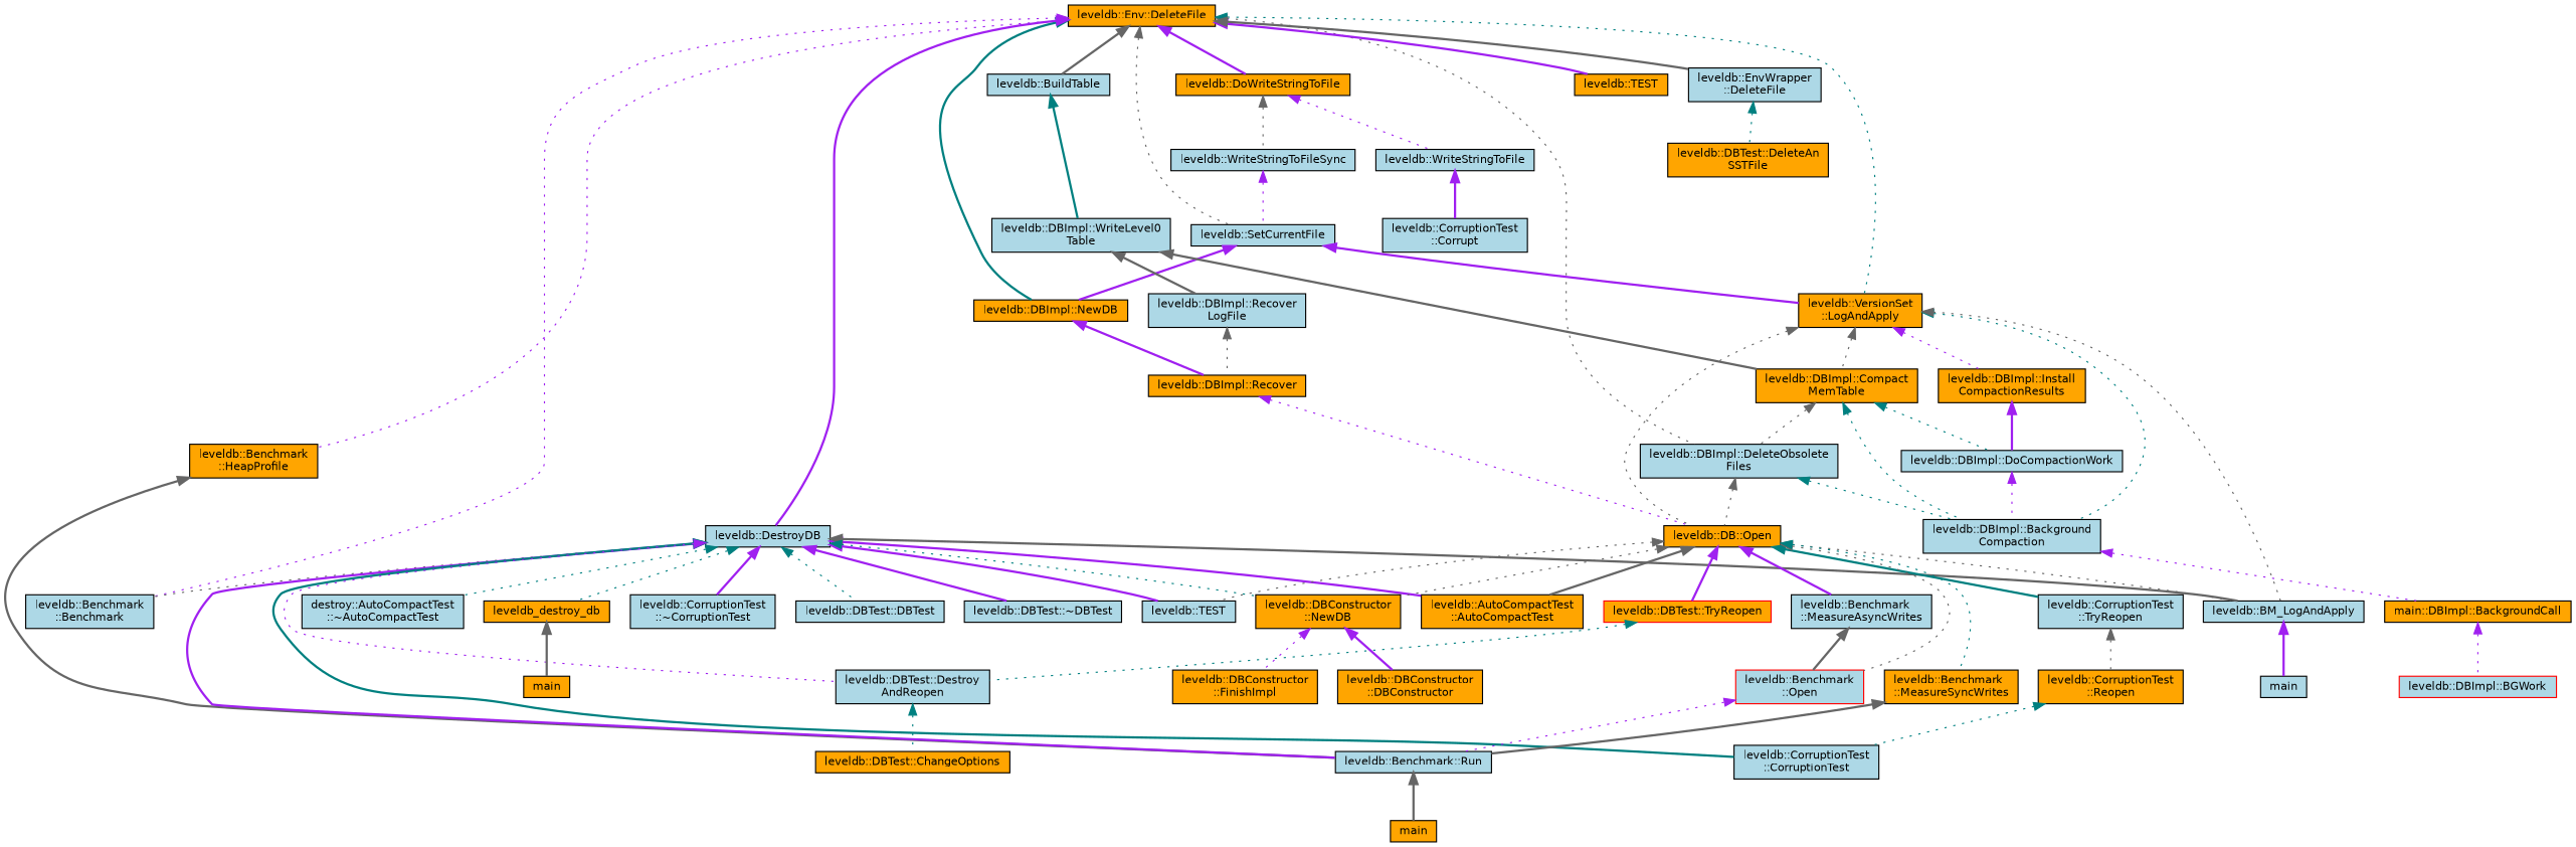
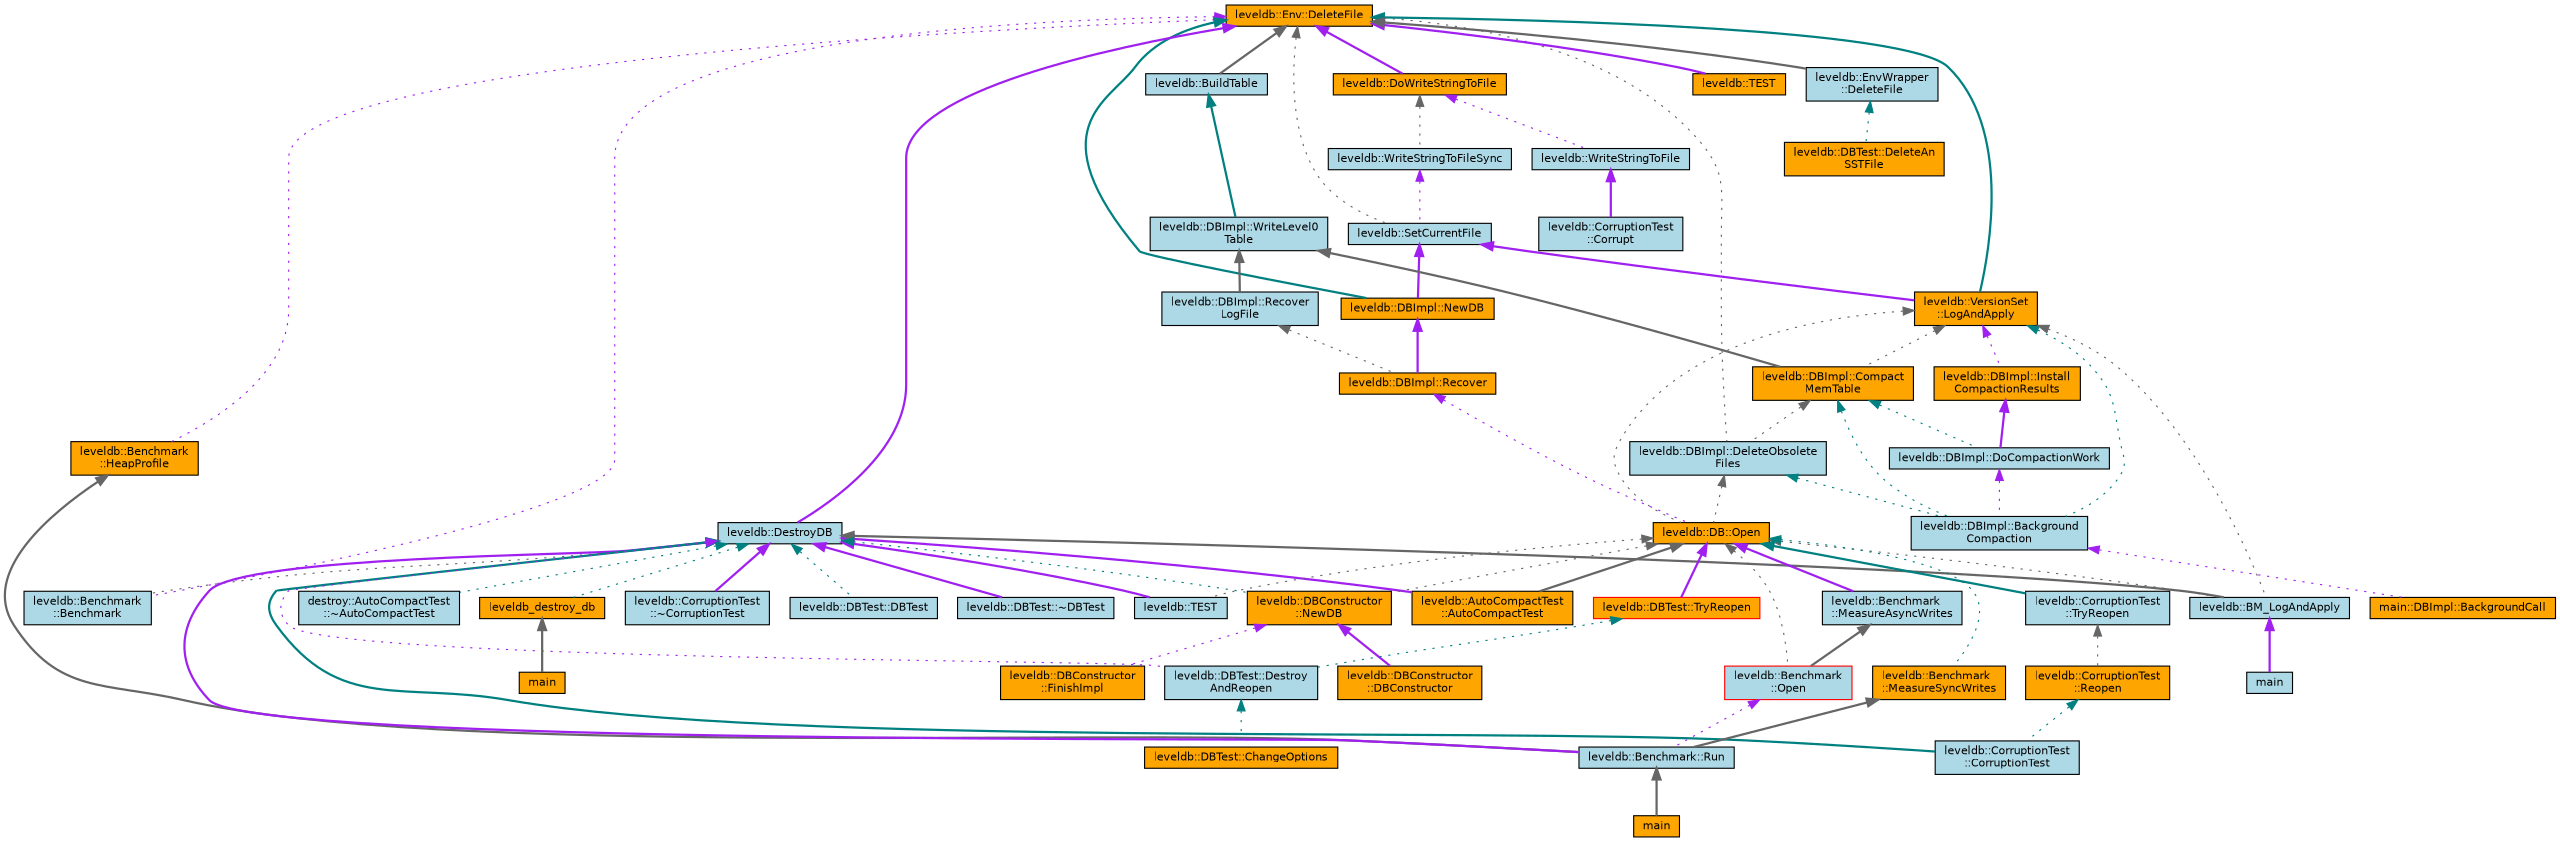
  digraph {
    rankdir=TB
    node [color=black fillcolor=lightblue fontname=Helvetica fontsize=10 shape=record style=filled]
    edge [color=purple dir=back fontname=Helvetica fontsize=10 labelfontname=Helvetica labelfontsize=10 style=dotted]
    n1 [fillcolor=orange fontcolor=black height=0.2 label="leveldb::Env::DeleteFile" width=0.4]
    n2 [height=0.2 label="leveldb::BuildTable" width=0.4]
    n3 [height=0.2 label="leveldb::Benchmark\l::Benchmark" width=0.4]
    n4 [fillcolor=orange height=0.2 label="leveldb::Benchmark\l::HeapProfile" width=0.4]
    n5 [fillcolor=orange height=0.2 label="leveldb::DBImpl::NewDB" width=0.4]
    n6 [height=0.2 label="leveldb::DBImpl::DeleteObsolete\lFiles" width=0.4]
    n7 [height=0.2 label="leveldb::DestroyDB" width=0.4]
    n8 [height=0.2 label="leveldb::SetCurrentFile" width=0.4]
    n9 [fillcolor=orange height=0.2 label="leveldb::VersionSet\l::LogAndApply" width=0.4]
    n10 [fillcolor=orange height=0.2 label="leveldb::TEST" width=0.4]
    n11 [height=0.2 label="leveldb::EnvWrapper\l::DeleteFile" width=0.4]
    n12 [fillcolor=orange height=0.2 label="leveldb::DoWriteStringToFile" width=0.4]
    n13 [height=0.2 label="leveldb::DBImpl::WriteLevel0\lTable" width=0.4]
    n14 [height=0.2 label="leveldb::Benchmark::Run" width=0.4]
    n15 [fillcolor=orange height=0.2 label="leveldb::DBImpl::Recover" width=0.4]
    n16 [fillcolor=orange height=0.2 label="leveldb::DB::Open" width=0.4]
    n17 [height=0.2 label="leveldb::DBImpl::Background\lCompaction" width=0.4]
    n18 [fillcolor=orange height=0.2 label="leveldb::AutoCompactTest\l::AutoCompactTest" width=0.4]
    n19 [height=0.2 label="leveldb::TEST" width=0.4]
    n20 [height=0.2 label="leveldb::BM_LogAndApply" width=0.4]
    n21 [fillcolor=orange height=0.2 label="leveldb::DBConstructor\l::NewDB" width=0.4]
    n22 [height=0.2 label="leveldb::CorruptionTest\l::CorruptionTest" width=0.4]
    n23 [height=0.2 label="leveldb::DBTest::Destroy\lAndReopen" width=0.4]
    n24 [height=0.2 label="destroy::AutoCompactTest\l::~AutoCompactTest" width=0.4]
    n25 [fillcolor=orange height=0.2 label=leveldb_destroy_db width=0.4]
    n26 [height=0.2 label="leveldb::CorruptionTest\l::~CorruptionTest" width=0.4]
    n27 [height=0.2 label="leveldb::DBTest::DBTest" width=0.4]
    n28 [height=0.2 label="leveldb::DBTest::~DBTest" width=0.4]
    n29 [fillcolor=orange height=0.2 label="leveldb::DBImpl::Compact\lMemTable" width=0.4]
    n30 [fillcolor=orange height=0.2 label="leveldb::DBImpl::Install\lCompactionResults" width=0.4]
    n31 [fillcolor=orange height=0.2 label="leveldb::DBTest::DeleteAn\lSSTFile" width=0.4]
    n32 [height=0.2 label="leveldb::WriteStringToFile" width=0.4]
    n33 [height=0.2 label="leveldb::WriteStringToFileSync" width=0.4]
    n34 [height=0.2 label="leveldb::DBImpl::Recover\lLogFile" width=0.4]
    n35 [height=0.2 label="leveldb::DBImpl::DoCompactionWork" width=0.4]
    n36 [height=0.2 label="leveldb::CorruptionTest\l::TryReopen" width=0.4]
    n37 [color=red height=0.2 label="leveldb::Benchmark\l::Open" width=0.4]
    n38 [height=0.2 label="leveldb::Benchmark\l::MeasureAsyncWrites" width=0.4]
    n39 [fillcolor=orange height=0.2 label="leveldb::Benchmark\l::MeasureSyncWrites" width=0.4]
    n40 [color=red fillcolor=orange height=0.2 label="leveldb::DBTest::TryReopen" width=0.4]
    n41 [fillcolor=orange height=0.2 label="leveldb::CorruptionTest\l::Reopen" width=0.4]
    n42 [height=0.2 label=main width=0.4]
    n43 [fillcolor=orange height=0.2 label="leveldb::DBConstructor\l::DBConstructor" width=0.4]
    n44 [fillcolor=orange height=0.2 label="leveldb::DBConstructor\l::FinishImpl" width=0.4]
    n45 [fillcolor=orange height=0.2 label=main width=0.4]
    n46 [fillcolor=orange height=0.2 label="leveldb::DBTest::ChangeOptions" width=0.4]
    n47 [fillcolor=orange height=0.2 label="main::DBImpl::BackgroundCall" width=0.4]
-   n48 [color=red height=0.2 label="leveldb::DBImpl::BGWork" width=0.4]
    n49 [fillcolor=orange height=0.2 label=main width=0.4]
    n50 [height=0.2 label="leveldb::CorruptionTest\l::Corrupt" width=0.4]
    n1 -> n2 [color=gray40 style=bold]
    n1 -> n3
    n1 -> n4
    n1 -> n5 [color=teal style=bold]
    n1 -> n6 [color=gray40]
    n1 -> n7 [style=bold]
    n1 -> n8 [color=gray40]
-   n1 -> n9 [color=teal]
+   n1 -> n9 [color=teal style=bold]
    n1 -> n10 [style=bold]
    n1 -> n11 [color=gray40 style=bold]
    n1 -> n12 [style=bold]
    n2 -> n13 [color=teal style=bold]
    n4 -> n14 [color=gray40 style=bold]
    n5 -> n15 [style=bold]
    n6 -> n16 [color=gray40]
    n6 -> n17 [color=teal]
    n7 -> n3 [color=gray40]
    n7 -> n14 [style=bold]
    n7 -> n18 [style=bold]
    n7 -> n19 [style=bold]
    n7 -> n20 [color=gray40 style=bold]
    n7 -> n21 [color=teal]
    n7 -> n22 [color=teal style=bold]
    n7 -> n23
    n7 -> n24 [color=teal]
    n7 -> n25 [color=teal]
    n7 -> n26 [style=bold]
    n7 -> n27 [color=teal]
    n7 -> n28 [style=bold]
    n8 -> n5 [style=bold]
    n8 -> n9 [style=bold]
    n9 -> n16 [color=gray40]
    n9 -> n17 [color=teal]
    n9 -> n20 [color=gray40]
    n9 -> n29 [color=gray40]
    n9 -> n30
    n11 -> n31 [color=teal]
    n12 -> n32
    n12 -> n33 [color=gray40]
    n13 -> n29 [color=gray40 style=bold]
    n13 -> n34 [color=gray40 style=bold]
    n14 -> n45 [color=gray40 style=bold]
    n15 -> n16
    n16 -> n18 [color=gray40 style=bold]
    n16 -> n19 [color=gray40]
    n16 -> n20 [color=gray40]
    n16 -> n21 [color=gray40]
    n16 -> n36 [color=teal style=bold]
    n16 -> n37 [color=gray40]
    n16 -> n38 [style=bold]
    n16 -> n39 [color=teal]
    n16 -> n40 [style=bold]
    n17 -> n47
    n20 -> n42 [style=bold]
    n21 -> n43 [style=bold]
    n21 -> n44
    n23 -> n46 [color=teal]
    n25 -> n49 [color=gray40 style=bold]
    n29 -> n6 [color=gray40]
    n29 -> n17 [color=teal]
    n29 -> n35 [color=teal]
    n30 -> n35 [style=bold]
    n32 -> n50 [style=bold]
    n33 -> n8
    n34 -> n15 [color=gray40]
    n35 -> n17
    n36 -> n41 [color=gray40]
    n37 -> n14
    n38 -> n37 [color=gray40 style=bold]
    n39 -> n14 [color=gray40 style=bold]
    n40 -> n23 [color=teal]
    n41 -> n22 [color=teal]
-   n47 -> n48
  }
